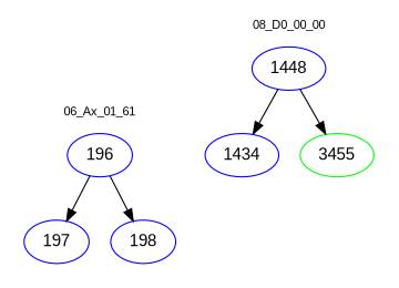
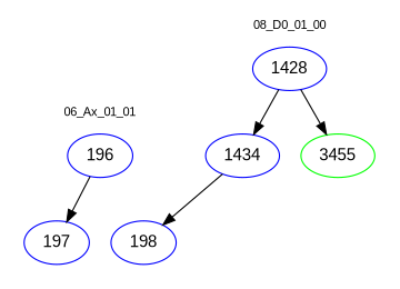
  digraph {
    fontname="Liberation Sans"
    node [color=blue fontname="Liberation Sans"]
    edge [color=black fontname="Liberation Sans"]
    n1 [label=196]
    n2 [label=198]
    n3 [label=197]
-   n4 [label=1448]
+   n4 [label=1428]
    n5 [label=1434]
    n6 [color=green label=3455]
    subgraph cluster_1 {
      color=white
      fontsize=10
-     label="06_Ax_01_61"
+     label="06_Ax_01_01"
      n1
      n2
      n3
    }
    subgraph cluster_2 {
      color=white
      fontsize=10
-     label="08_D0_00_00"
+     label="08_D0_01_00"
      n4
      n5
      n6
    }
-   n1 -> n2
+   n5 -> n2
    n1 -> n3
    n4 -> n5
    n4 -> n6
  }
